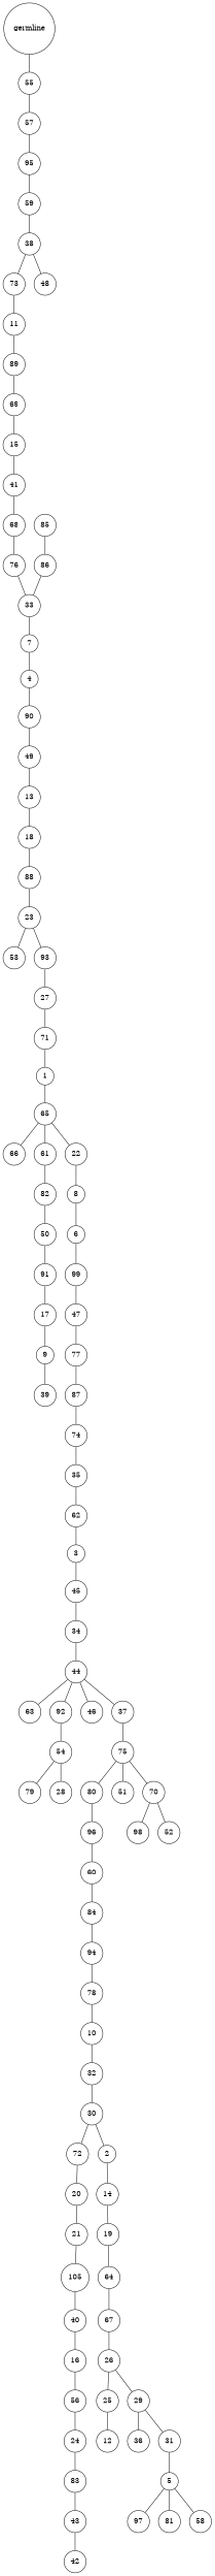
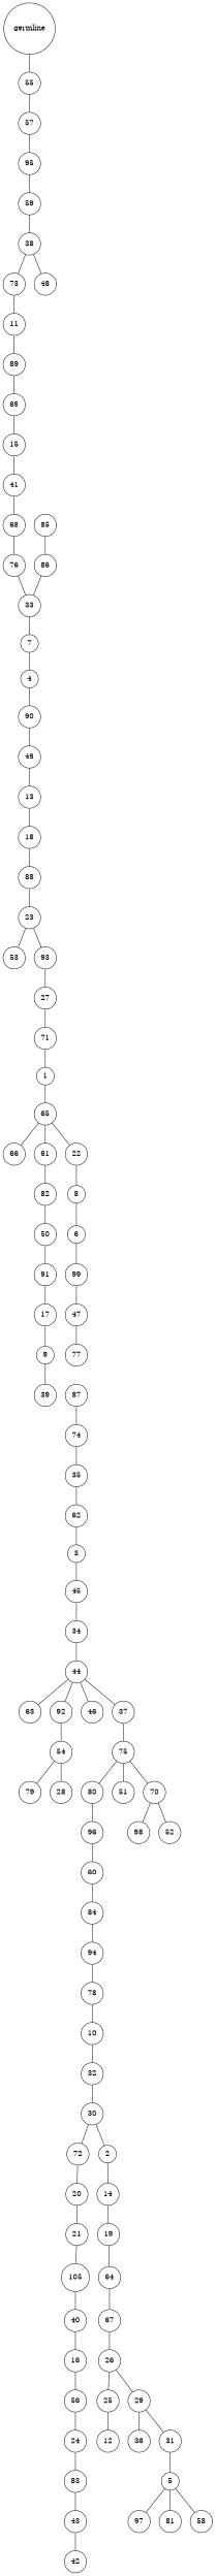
  graph {
    rankdir=UD
    splines=line
    node [shape=circle]
    n1 [label=germline]
    n2 [label=55]
    n3 [label=57]
    n4 [label=95]
    n5 [label=59]
    n6 [label=38]
    n7 [label=73]
    n8 [label=48]
    n9 [label=11]
    n10 [label=89]
    n11 [label=69]
    n12 [label=15]
    n13 [label=41]
    n14 [label=68]
    n15 [label=76]
    n16 [label=33]
    n17 [label=85]
    n18 [label=86]
    n19 [label=7]
    n20 [label=4]
    n21 [label=90]
    n22 [label=49]
    n23 [label=13]
    n24 [label=18]
    n25 [label=88]
    n26 [label=23]
    n27 [label=53]
    n28 [label=93]
    n29 [label=27]
    n30 [label=71]
    n31 [label=1]
    n32 [label=65]
    n33 [label=66]
    n34 [label=61]
    n35 [label=22]
    n36 [label=82]
    n37 [label=8]
    n38 [label=50]
    n39 [label=91]
    n40 [label=17]
    n41 [label=9]
    n42 [label=39]
    n43 [label=6]
    n44 [label=99]
    n45 [label=47]
    n46 [label=77]
    n47 [label=87]
    n48 [label=74]
    n49 [label=35]
    n50 [label=62]
    n51 [label=3]
    n52 [label=45]
    n53 [label=34]
    n54 [label=44]
    n55 [label=63]
    n56 [label=92]
    n57 [label=46]
    n58 [label=37]
    n59 [label=54]
    n60 [label=75]
    n61 [label=79]
    n62 [label=28]
    n63 [label=80]
    n64 [label=51]
    n65 [label=70]
    n66 [label=96]
    n67 [label=98]
    n68 [label=52]
    n69 [label=60]
    n70 [label=84]
    n71 [label=94]
    n72 [label=78]
    n73 [label=10]
    n74 [label=32]
    n75 [label=30]
    n76 [label=72]
    n77 [label=2]
    n78 [label=20]
    n79 [label=14]
    n80 [label=21]
    n81 [label=105]
    n82 [label=40]
    n83 [label=16]
    n84 [label=56]
    n85 [label=24]
    n86 [label=83]
    n87 [label=43]
    n88 [label=42]
    n89 [label=19]
    n90 [label=64]
    n91 [label=67]
    n92 [label=26]
    n93 [label=25]
    n94 [label=29]
    n95 [label=12]
    n96 [label=36]
    n97 [label=31]
    n98 [label=5]
    n99 [label=97]
    n100 [label=81]
    n101 [label=58]
    n1 -- n2
    n2 -- n3
    n3 -- n4
    n4 -- n5
    n5 -- n6
    n6 -- n7
    n6 -- n8
    n7 -- n9
    n9 -- n10
    n10 -- n11
    n11 -- n12
    n12 -- n13
    n13 -- n14
    n14 -- n15
    n15 -- n16
    n16 -- n19
    n17 -- n18
    n18 -- n16
    n19 -- n20
    n20 -- n21
    n21 -- n22
    n22 -- n23
    n23 -- n24
    n24 -- n25
    n25 -- n26
    n26 -- n27
    n26 -- n28
    n28 -- n29
    n29 -- n30
    n30 -- n31
    n31 -- n32
    n32 -- n33
    n32 -- n34
    n32 -- n35
    n34 -- n36
    n35 -- n37
    n36 -- n38
    n37 -- n43
    n38 -- n39
    n39 -- n40
    n40 -- n41
    n41 -- n42
    n43 -- n44
    n44 -- n45
    n45 -- n46
-   n46 -- n47
    n47 -- n48
    n48 -- n49
    n49 -- n50
    n50 -- n51
    n51 -- n52
    n52 -- n53
    n53 -- n54
    n54 -- n55
    n54 -- n56
    n54 -- n57
    n54 -- n58
    n56 -- n59
    n58 -- n60
    n59 -- n61
    n59 -- n62
    n60 -- n63
    n60 -- n64
    n60 -- n65
    n63 -- n66
    n65 -- n67
    n65 -- n68
    n66 -- n69
    n69 -- n70
    n70 -- n71
    n71 -- n72
    n72 -- n73
    n73 -- n74
    n74 -- n75
    n75 -- n76
    n75 -- n77
    n76 -- n78
    n77 -- n79
    n78 -- n80
    n79 -- n89
    n80 -- n81
    n81 -- n82
    n82 -- n83
    n83 -- n84
    n84 -- n85
    n85 -- n86
    n86 -- n87
    n87 -- n88
    n89 -- n90
    n90 -- n91
    n91 -- n92
    n92 -- n93
    n92 -- n94
    n93 -- n95
    n94 -- n96
    n94 -- n97
    n97 -- n98
    n98 -- n99
    n98 -- n100
    n98 -- n101
  }
